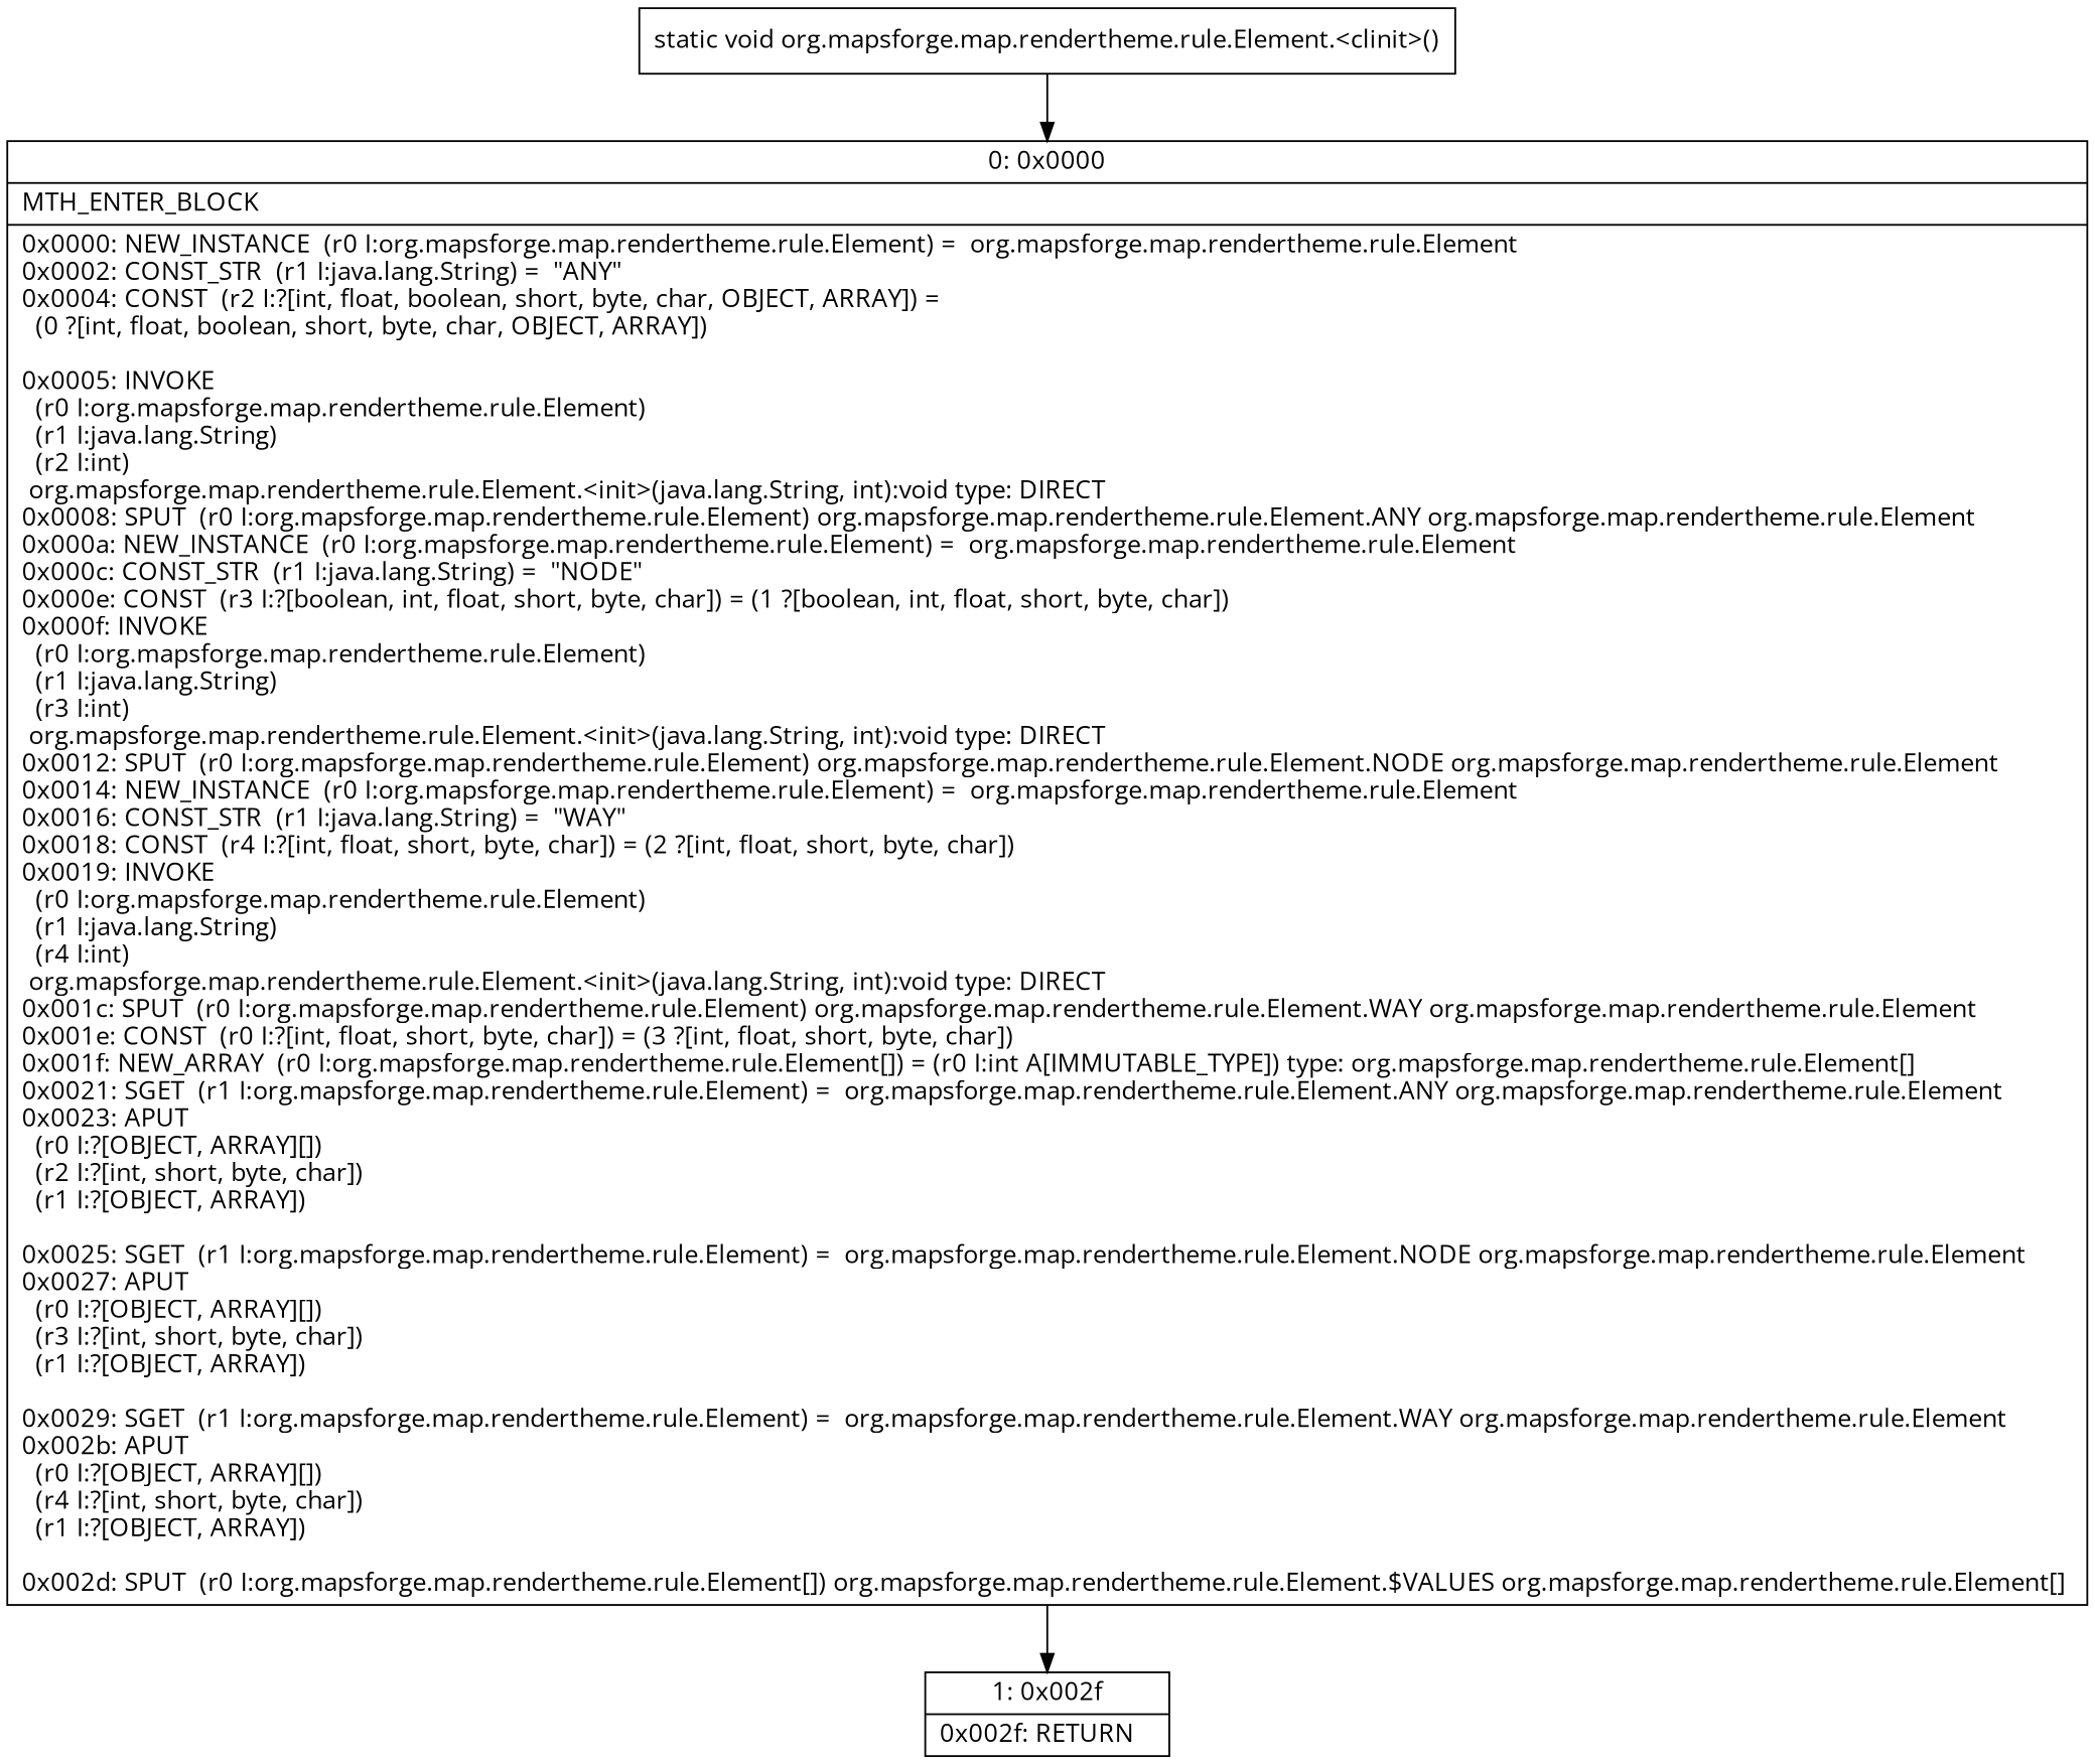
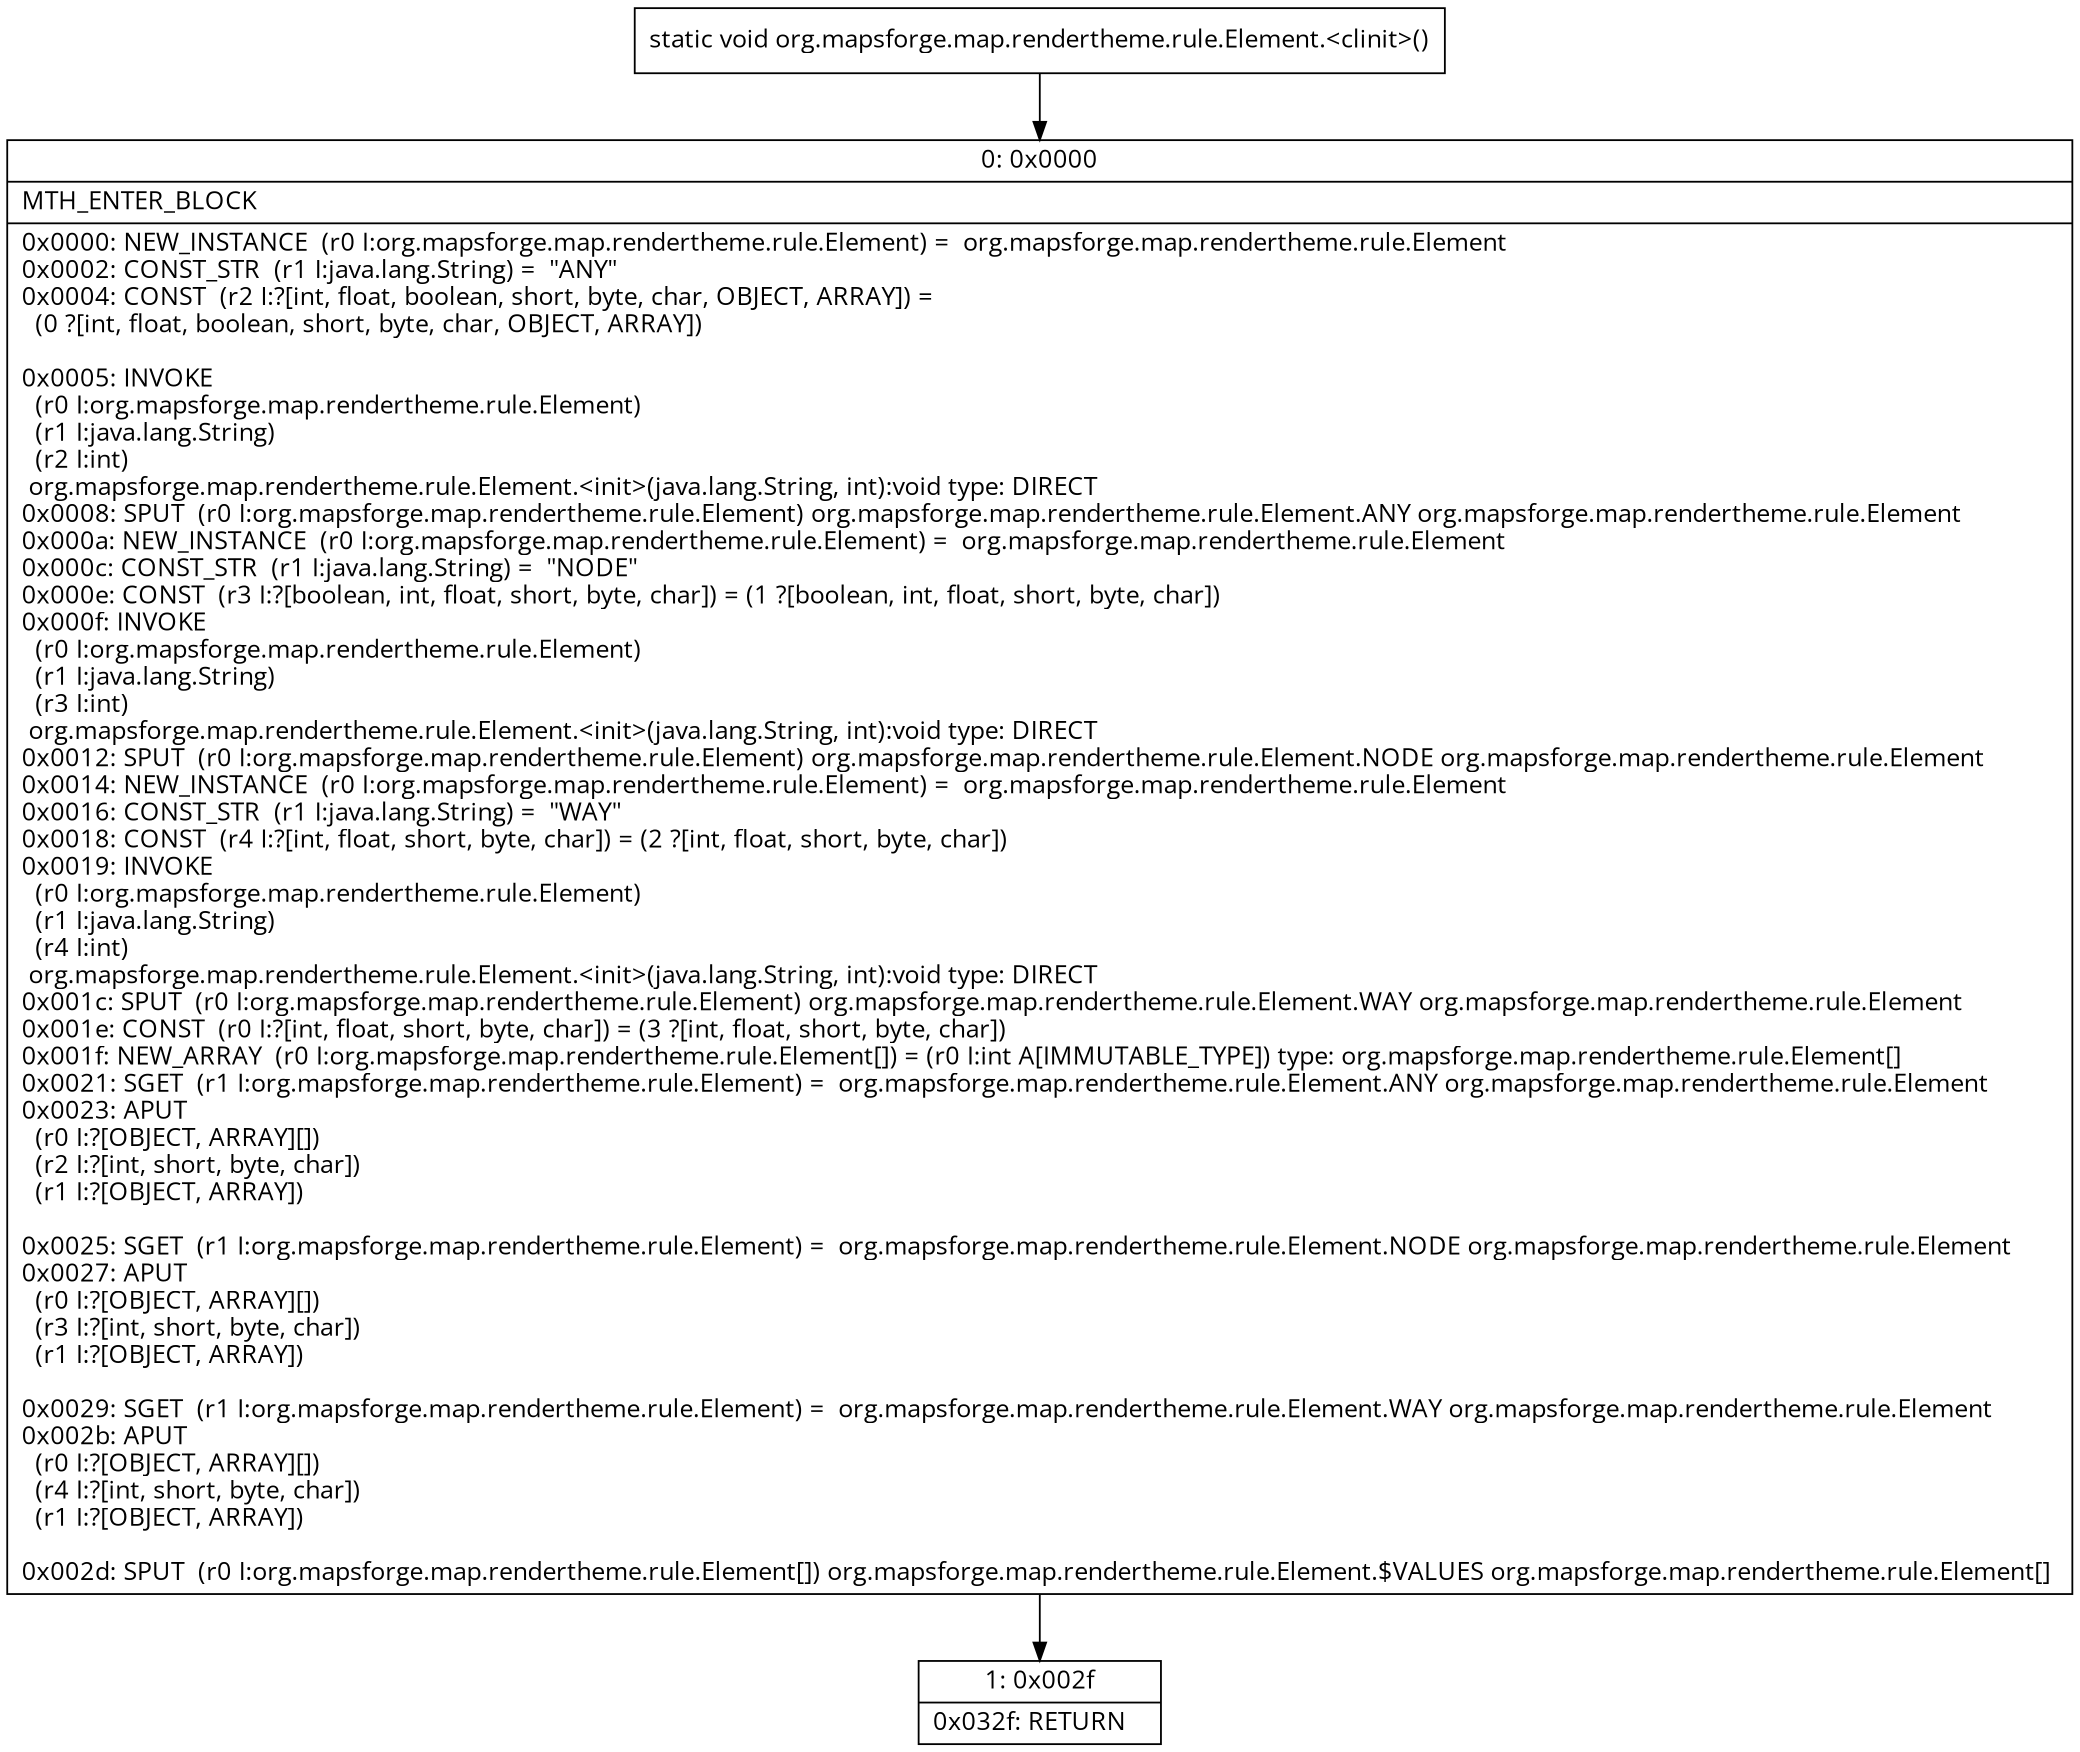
  digraph {
    fontname="Open Sans"
    node [shape=record fontname="Open Sans"]
    edge [fontname="Open Sans"]
    n1 [label="{0\:\ 0x0000|MTH_ENTER_BLOCK\l|0x0000: NEW_INSTANCE  (r0 I:org.mapsforge.map.rendertheme.rule.Element) =  org.mapsforge.map.rendertheme.rule.Element \l0x0002: CONST_STR  (r1 I:java.lang.String) =  \"ANY\" \l0x0004: CONST  (r2 I:?[int, float, boolean, short, byte, char, OBJECT, ARRAY]) = \l  (0 ?[int, float, boolean, short, byte, char, OBJECT, ARRAY])\l \l0x0005: INVOKE  \l  (r0 I:org.mapsforge.map.rendertheme.rule.Element)\l  (r1 I:java.lang.String)\l  (r2 I:int)\l org.mapsforge.map.rendertheme.rule.Element.\<init\>(java.lang.String, int):void type: DIRECT \l0x0008: SPUT  (r0 I:org.mapsforge.map.rendertheme.rule.Element) org.mapsforge.map.rendertheme.rule.Element.ANY org.mapsforge.map.rendertheme.rule.Element \l0x000a: NEW_INSTANCE  (r0 I:org.mapsforge.map.rendertheme.rule.Element) =  org.mapsforge.map.rendertheme.rule.Element \l0x000c: CONST_STR  (r1 I:java.lang.String) =  \"NODE\" \l0x000e: CONST  (r3 I:?[boolean, int, float, short, byte, char]) = (1 ?[boolean, int, float, short, byte, char]) \l0x000f: INVOKE  \l  (r0 I:org.mapsforge.map.rendertheme.rule.Element)\l  (r1 I:java.lang.String)\l  (r3 I:int)\l org.mapsforge.map.rendertheme.rule.Element.\<init\>(java.lang.String, int):void type: DIRECT \l0x0012: SPUT  (r0 I:org.mapsforge.map.rendertheme.rule.Element) org.mapsforge.map.rendertheme.rule.Element.NODE org.mapsforge.map.rendertheme.rule.Element \l0x0014: NEW_INSTANCE  (r0 I:org.mapsforge.map.rendertheme.rule.Element) =  org.mapsforge.map.rendertheme.rule.Element \l0x0016: CONST_STR  (r1 I:java.lang.String) =  \"WAY\" \l0x0018: CONST  (r4 I:?[int, float, short, byte, char]) = (2 ?[int, float, short, byte, char]) \l0x0019: INVOKE  \l  (r0 I:org.mapsforge.map.rendertheme.rule.Element)\l  (r1 I:java.lang.String)\l  (r4 I:int)\l org.mapsforge.map.rendertheme.rule.Element.\<init\>(java.lang.String, int):void type: DIRECT \l0x001c: SPUT  (r0 I:org.mapsforge.map.rendertheme.rule.Element) org.mapsforge.map.rendertheme.rule.Element.WAY org.mapsforge.map.rendertheme.rule.Element \l0x001e: CONST  (r0 I:?[int, float, short, byte, char]) = (3 ?[int, float, short, byte, char]) \l0x001f: NEW_ARRAY  (r0 I:org.mapsforge.map.rendertheme.rule.Element[]) = (r0 I:int A[IMMUTABLE_TYPE]) type: org.mapsforge.map.rendertheme.rule.Element[] \l0x0021: SGET  (r1 I:org.mapsforge.map.rendertheme.rule.Element) =  org.mapsforge.map.rendertheme.rule.Element.ANY org.mapsforge.map.rendertheme.rule.Element \l0x0023: APUT  \l  (r0 I:?[OBJECT, ARRAY][])\l  (r2 I:?[int, short, byte, char])\l  (r1 I:?[OBJECT, ARRAY])\l \l0x0025: SGET  (r1 I:org.mapsforge.map.rendertheme.rule.Element) =  org.mapsforge.map.rendertheme.rule.Element.NODE org.mapsforge.map.rendertheme.rule.Element \l0x0027: APUT  \l  (r0 I:?[OBJECT, ARRAY][])\l  (r3 I:?[int, short, byte, char])\l  (r1 I:?[OBJECT, ARRAY])\l \l0x0029: SGET  (r1 I:org.mapsforge.map.rendertheme.rule.Element) =  org.mapsforge.map.rendertheme.rule.Element.WAY org.mapsforge.map.rendertheme.rule.Element \l0x002b: APUT  \l  (r0 I:?[OBJECT, ARRAY][])\l  (r4 I:?[int, short, byte, char])\l  (r1 I:?[OBJECT, ARRAY])\l \l0x002d: SPUT  (r0 I:org.mapsforge.map.rendertheme.rule.Element[]) org.mapsforge.map.rendertheme.rule.Element.$VALUES org.mapsforge.map.rendertheme.rule.Element[] \l}"]
-   n2 [label="{1\:\ 0x002f|0x002f: RETURN   \l}"]
+   n2 [label="{1\:\ 0x002f|0x032f: RETURN   \l}"]
    n3 [label="{static void org.mapsforge.map.rendertheme.rule.Element.\<clinit\>() }"]
    n1 -> n2
    n3 -> n1
  }
